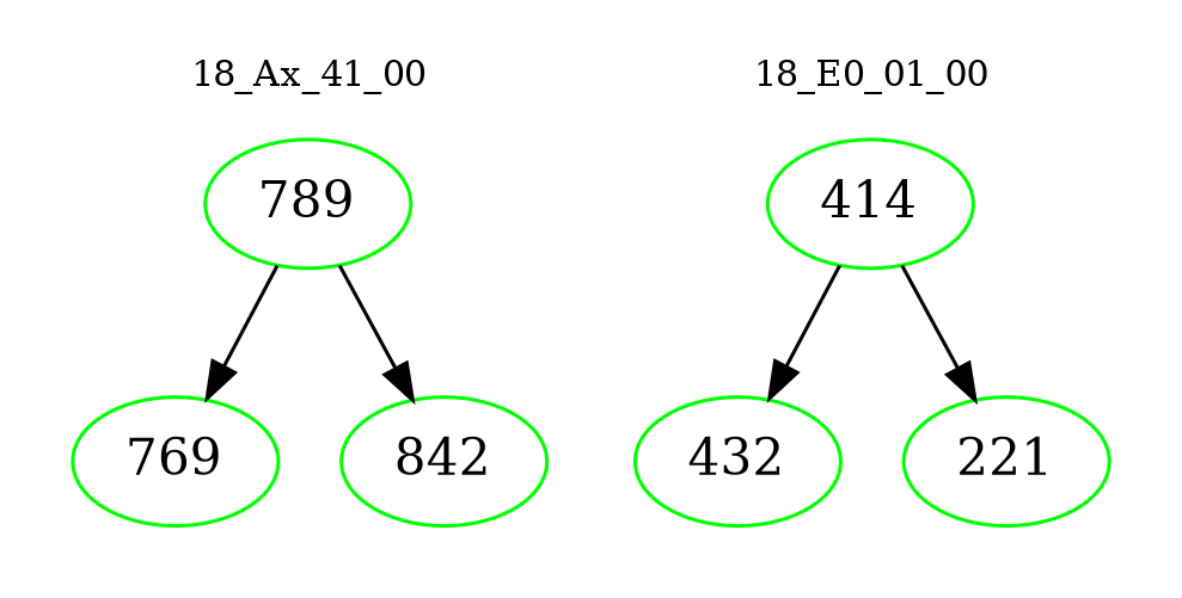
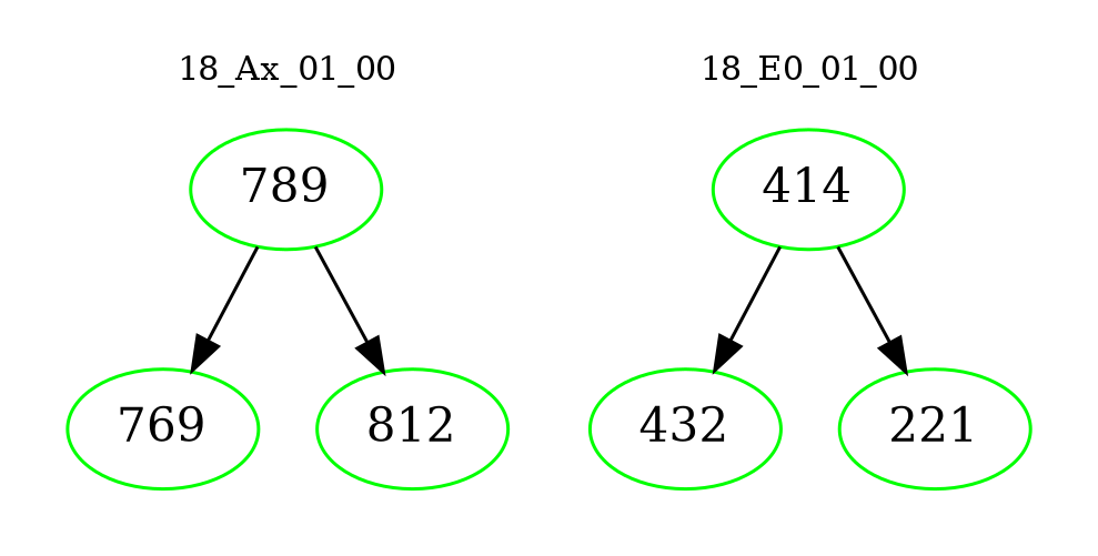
  digraph {
    node [color=green]
    edge [color=black]
    n1 [label=789]
    n2 [label=769]
-   n3 [label=842]
+   n3 [label=812]
    n4 [label=414]
    n5 [label=432]
    n6 [label=221]
    subgraph cluster_1 {
      color=white
      fontsize=10
-     label="18_Ax_41_00"
+     label="18_Ax_01_00"
      n1
      n2
      n3
    }
    subgraph cluster_2 {
      color=white
      fontsize=10
      label="18_E0_01_00"
      n4
      n5
      n6
    }
    n1 -> n2
    n1 -> n3
    n4 -> n5
    n4 -> n6
  }
